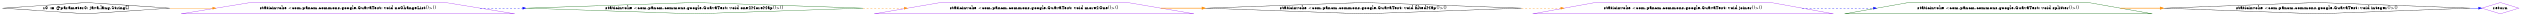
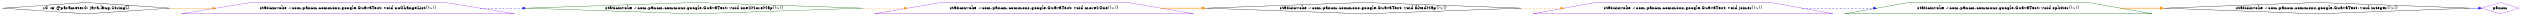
  digraph {
    rankdir=LR
    node [color=purple shape=diamond]
    edge [color=darkorange style=dashed]
    "r0 := @parameter0: java.lang.String[]" [color=black]
    "staticinvoke <com.pancm.commons.google.GuavaTest: void noChangeList()>()" [shape=trapezium]
    "staticinvoke <com.pancm.commons.google.GuavaTest: void one2MoreMap()>()" [color=darkgreen]
    "staticinvoke <com.pancm.commons.google.GuavaTest: void more2One()>()" [shape=trapezium]
    "staticinvoke <com.pancm.commons.google.GuavaTest: void filtedMap()>()" [color=black]
    "staticinvoke <com.pancm.commons.google.GuavaTest: void joiner()>()" [shape=trapezium]
    "staticinvoke <com.pancm.commons.google.GuavaTest: void splitter()>()" [color=darkgreen shape=trapezium]
    "staticinvoke <com.pancm.commons.google.GuavaTest: void integer()>()" [color=black]
-   return
+   return [label=pancm]
    "r0 := @parameter0: java.lang.String[]" -> "staticinvoke <com.pancm.commons.google.GuavaTest: void noChangeList()>()" [style=solid]
    "staticinvoke <com.pancm.commons.google.GuavaTest: void noChangeList()>()" -> "staticinvoke <com.pancm.commons.google.GuavaTest: void one2MoreMap()>()" [color=blue]
    "staticinvoke <com.pancm.commons.google.GuavaTest: void one2MoreMap()>()" -> "staticinvoke <com.pancm.commons.google.GuavaTest: void more2One()>()"
    "staticinvoke <com.pancm.commons.google.GuavaTest: void more2One()>()" -> "staticinvoke <com.pancm.commons.google.GuavaTest: void filtedMap()>()" [style=bold]
    "staticinvoke <com.pancm.commons.google.GuavaTest: void filtedMap()>()" -> "staticinvoke <com.pancm.commons.google.GuavaTest: void joiner()>()"
    "staticinvoke <com.pancm.commons.google.GuavaTest: void joiner()>()" -> "staticinvoke <com.pancm.commons.google.GuavaTest: void splitter()>()" [color=blue]
    "staticinvoke <com.pancm.commons.google.GuavaTest: void splitter()>()" -> "staticinvoke <com.pancm.commons.google.GuavaTest: void integer()>()" [style=bold]
    "staticinvoke <com.pancm.commons.google.GuavaTest: void integer()>()" -> return [color=blue style=solid]
  }
